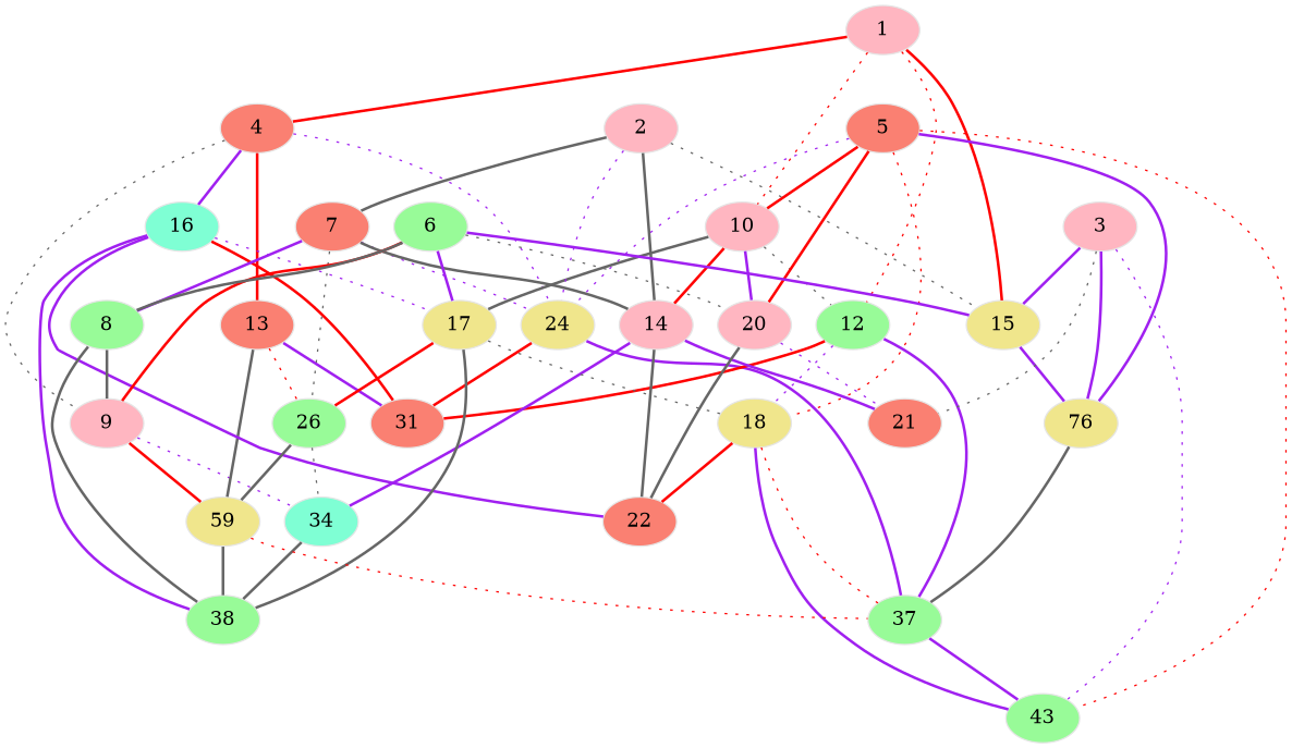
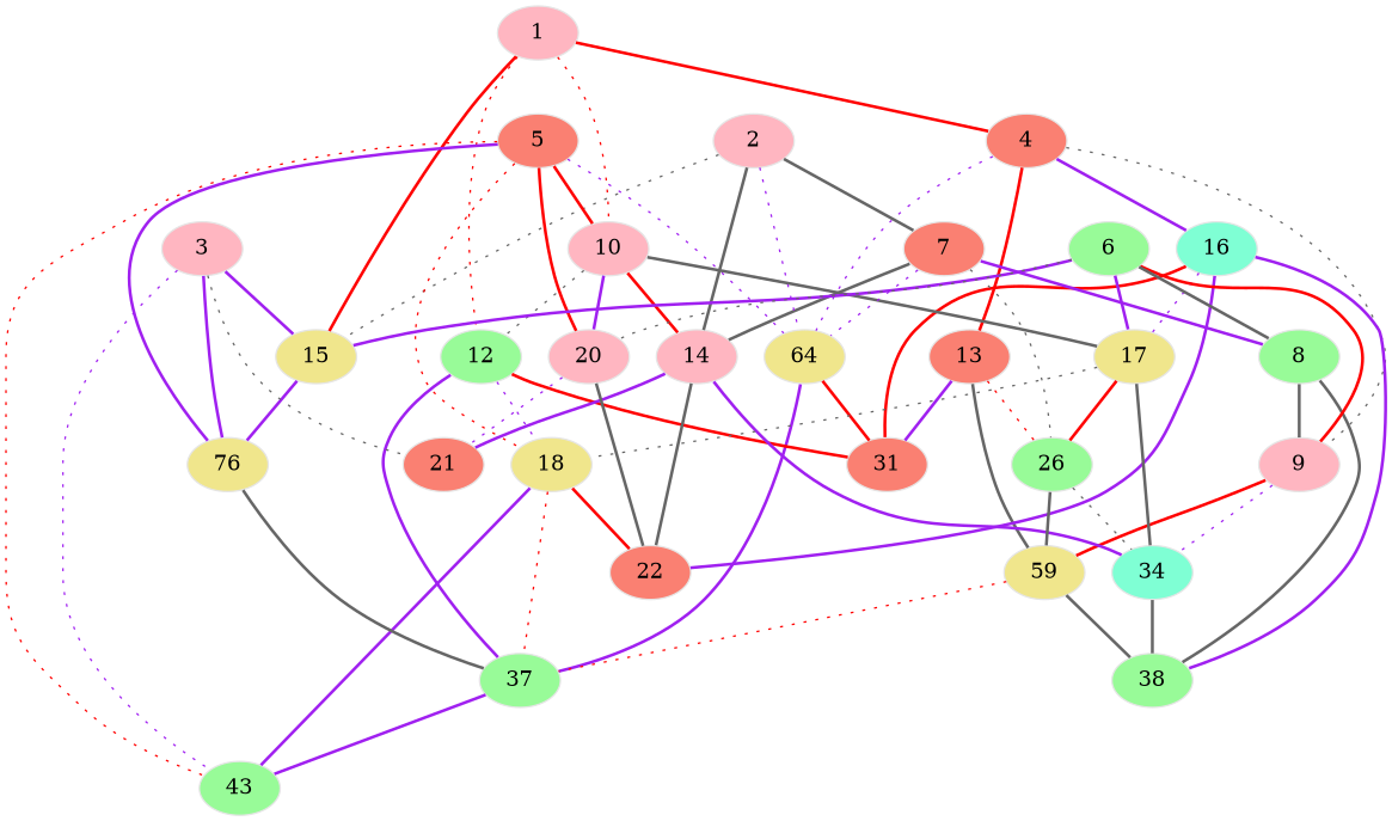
  graph {
    node [color=gray90 fillcolor=salmon style=filled]
    edge [color=purple style=bold]
    4 [super="+23"]
-   24 [fillcolor=khaki super="+49"]
+   24 [fillcolor=khaki super="+49" label=64]
    9 [fillcolor=lightpink super="+28"]
    13 [super="+35"]
    16 [fillcolor=aquamarine super="+50"]
    1 [fillcolor=lightpink]
    10 [fillcolor=lightpink super="+19"]
    12 [fillcolor=palegreen super="+44"]
    15 [fillcolor=khaki super="+25"]
    14 [fillcolor=lightpink super="+40"]
    20 [fillcolor=lightpink super="+27"]
    17 [fillcolor=khaki super="+41"]
    18 [fillcolor=khaki super="+30"]
    31 [super="+48"]
    37 [fillcolor=palegreen super="+42"]
    n16 [fillcolor=khaki label=76]
    7 [super="+11"]
    8 [fillcolor=palegreen]
    26 [fillcolor=palegreen super="+32"]
    2 [fillcolor=lightpink]
    21
    34 [fillcolor=aquamarine]
    22
    3 [fillcolor=lightpink super="+33"]
    43 [fillcolor=palegreen]
    n26 [fillcolor=khaki label=59 super="+45"]
    38 [fillcolor=palegreen super="+47"]
    5 [super="+46"]
    6 [fillcolor=palegreen super="+39"]
    4 -- 24 [style=dotted]
    4 -- 9 [color=gray40 style=dotted]
    4 -- 13 [color=red weight=2]
    4 -- 16
    24 -- 31 [color=red]
    24 -- 37
    9 -- 34 [style=dotted]
    9 -- n26 [color=red]
    13 -- 31
    13 -- 26 [color=red style=dotted weight=2]
    13 -- n26 [color=gray40]
    16 -- 17 [style=dotted]
    16 -- 31 [color=red weight=2]
    16 -- 22
    16 -- 38
    1 -- 4 [color=red]
    1 -- 10 [color=red style=dotted]
    1 -- 12 [color=red style=dotted]
    1 -- 15 [color=red]
    10 -- 12 [color=gray40 style=dotted]
    10 -- 14 [color=red]
    10 -- 20
    10 -- 17 [color=gray40]
    12 -- 18 [style=dotted]
    12 -- 31 [color=red weight=2]
    12 -- 37
    15 -- n16
    14 -- 21
    14 -- 34
    14 -- 22 [color=gray40]
    20 -- 21 [style=dotted weight=2]
    20 -- 22 [color=gray40]
    17 -- 18 [color=gray40 style=dotted]
    17 -- 26 [color=red]
-   17 -- 38 [color=gray40]
+   17 -- 34 [color=gray40]
    18 -- 37 [color=red style=dotted]
    18 -- 22 [color=red]
    18 -- 43
    37 -- 43
    n16 -- 37 [color=gray40]
    7 -- 24 [style=dotted]
    7 -- 14 [color=gray40]
    7 -- 8
    7 -- 26 [color=gray40 style=dotted]
    8 -- 9 [color=gray40]
    8 -- 38 [color=gray40]
    26 -- 34 [color=gray40 style=dotted]
    26 -- n26 [color=gray40]
    2 -- 24 [style=dotted]
    2 -- 15 [color=gray40 style=dotted]
    2 -- 14 [color=gray40]
    2 -- 7 [color=gray40]
    34 -- 38 [color=gray40]
    3 -- 15 [weight=2]
    3 -- n16
    3 -- 21 [color=gray40 style=dotted]
    3 -- 43 [style=dotted]
    n26 -- 37 [color=red style=dotted]
    n26 -- 38 [color=gray40 weight=2]
    5 -- 24 [style=dotted]
    5 -- 10 [color=red]
    5 -- 20 [color=red]
    5 -- 18 [color=red style=dotted]
    5 -- n16
    5 -- 43 [color=red style=dotted]
    6 -- 9 [color=red weight=2]
    6 -- 15
    6 -- 20 [color=gray40 style=dotted]
    6 -- 17
    6 -- 8 [color=gray40]
  }
